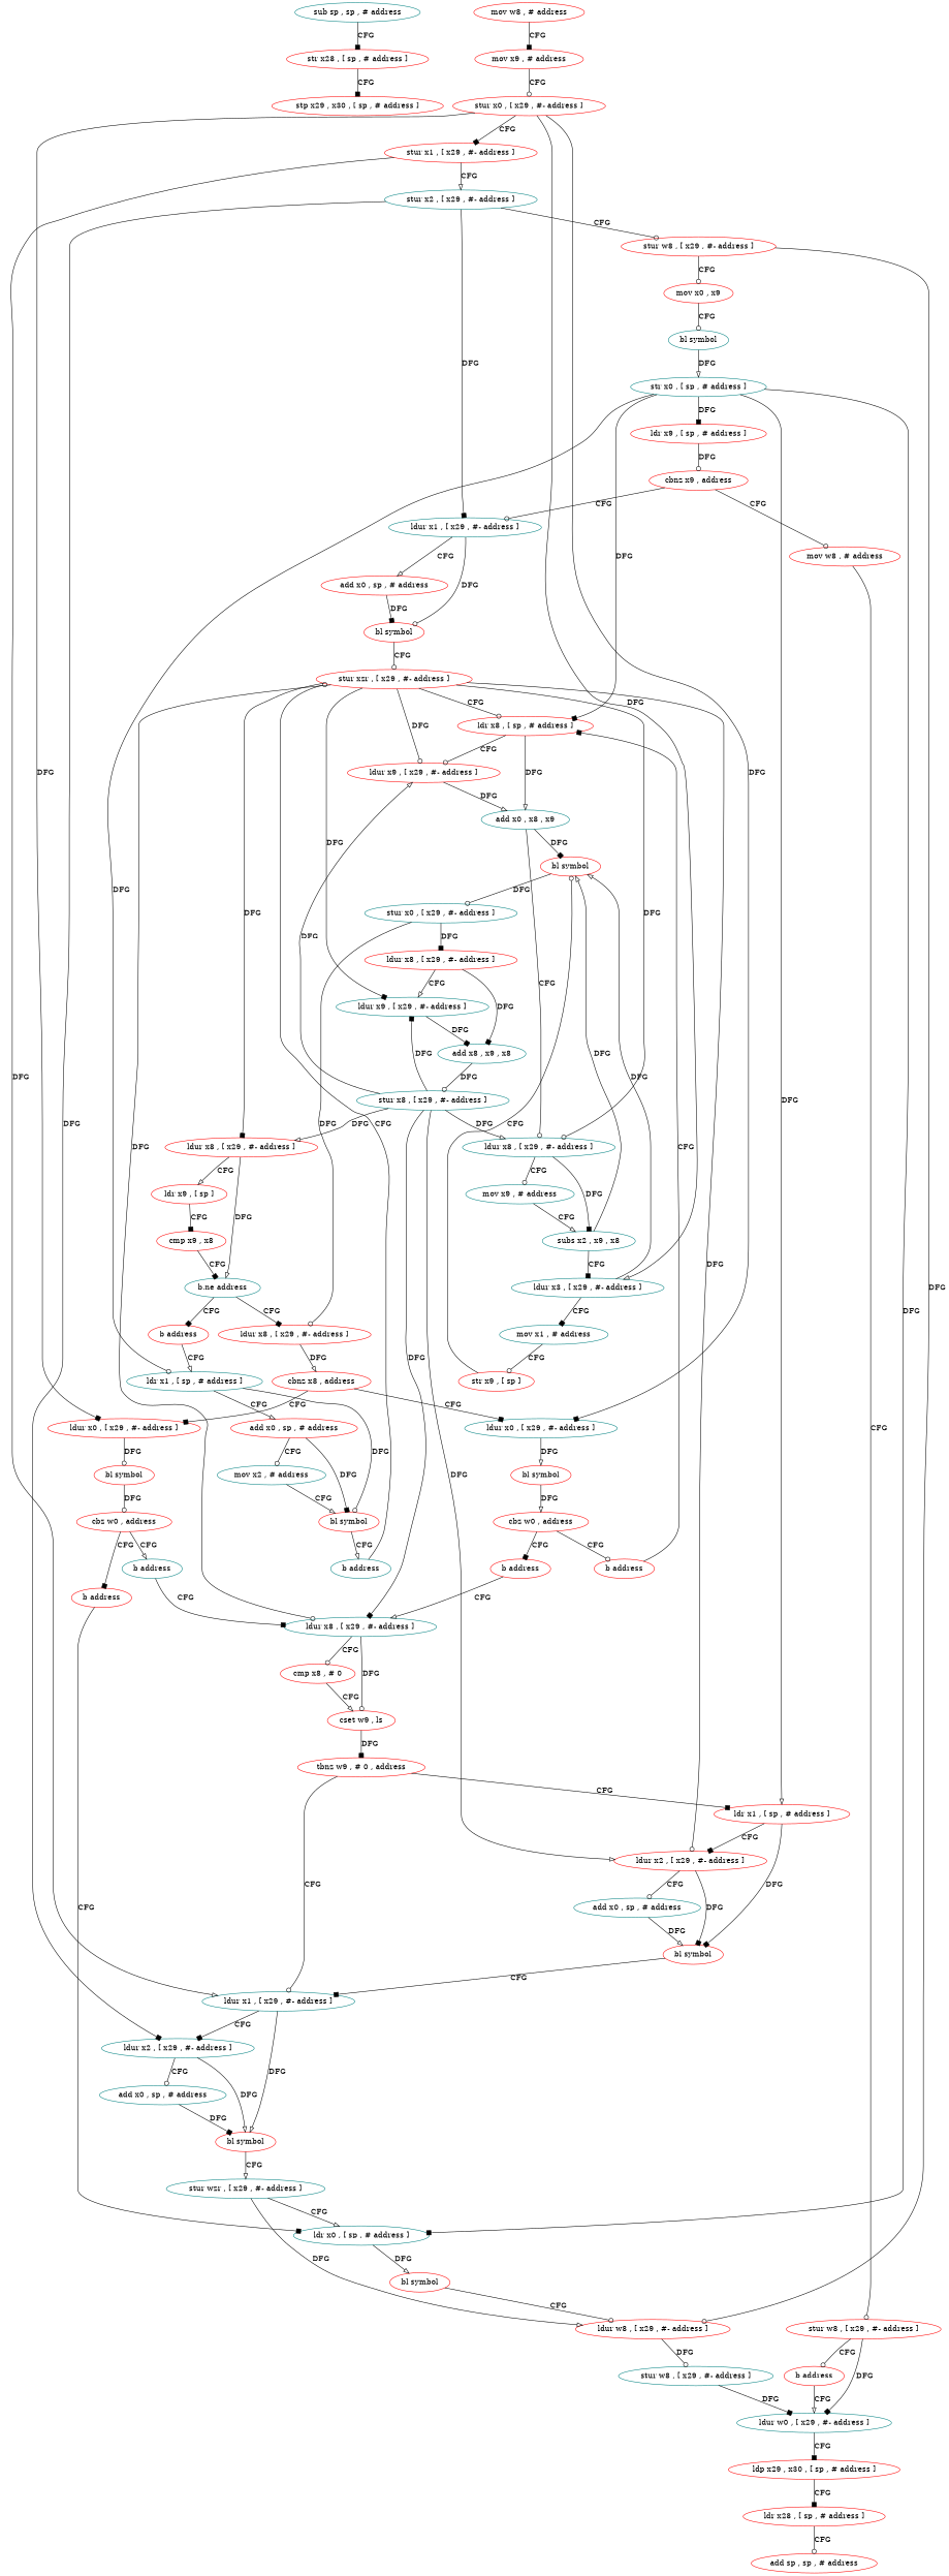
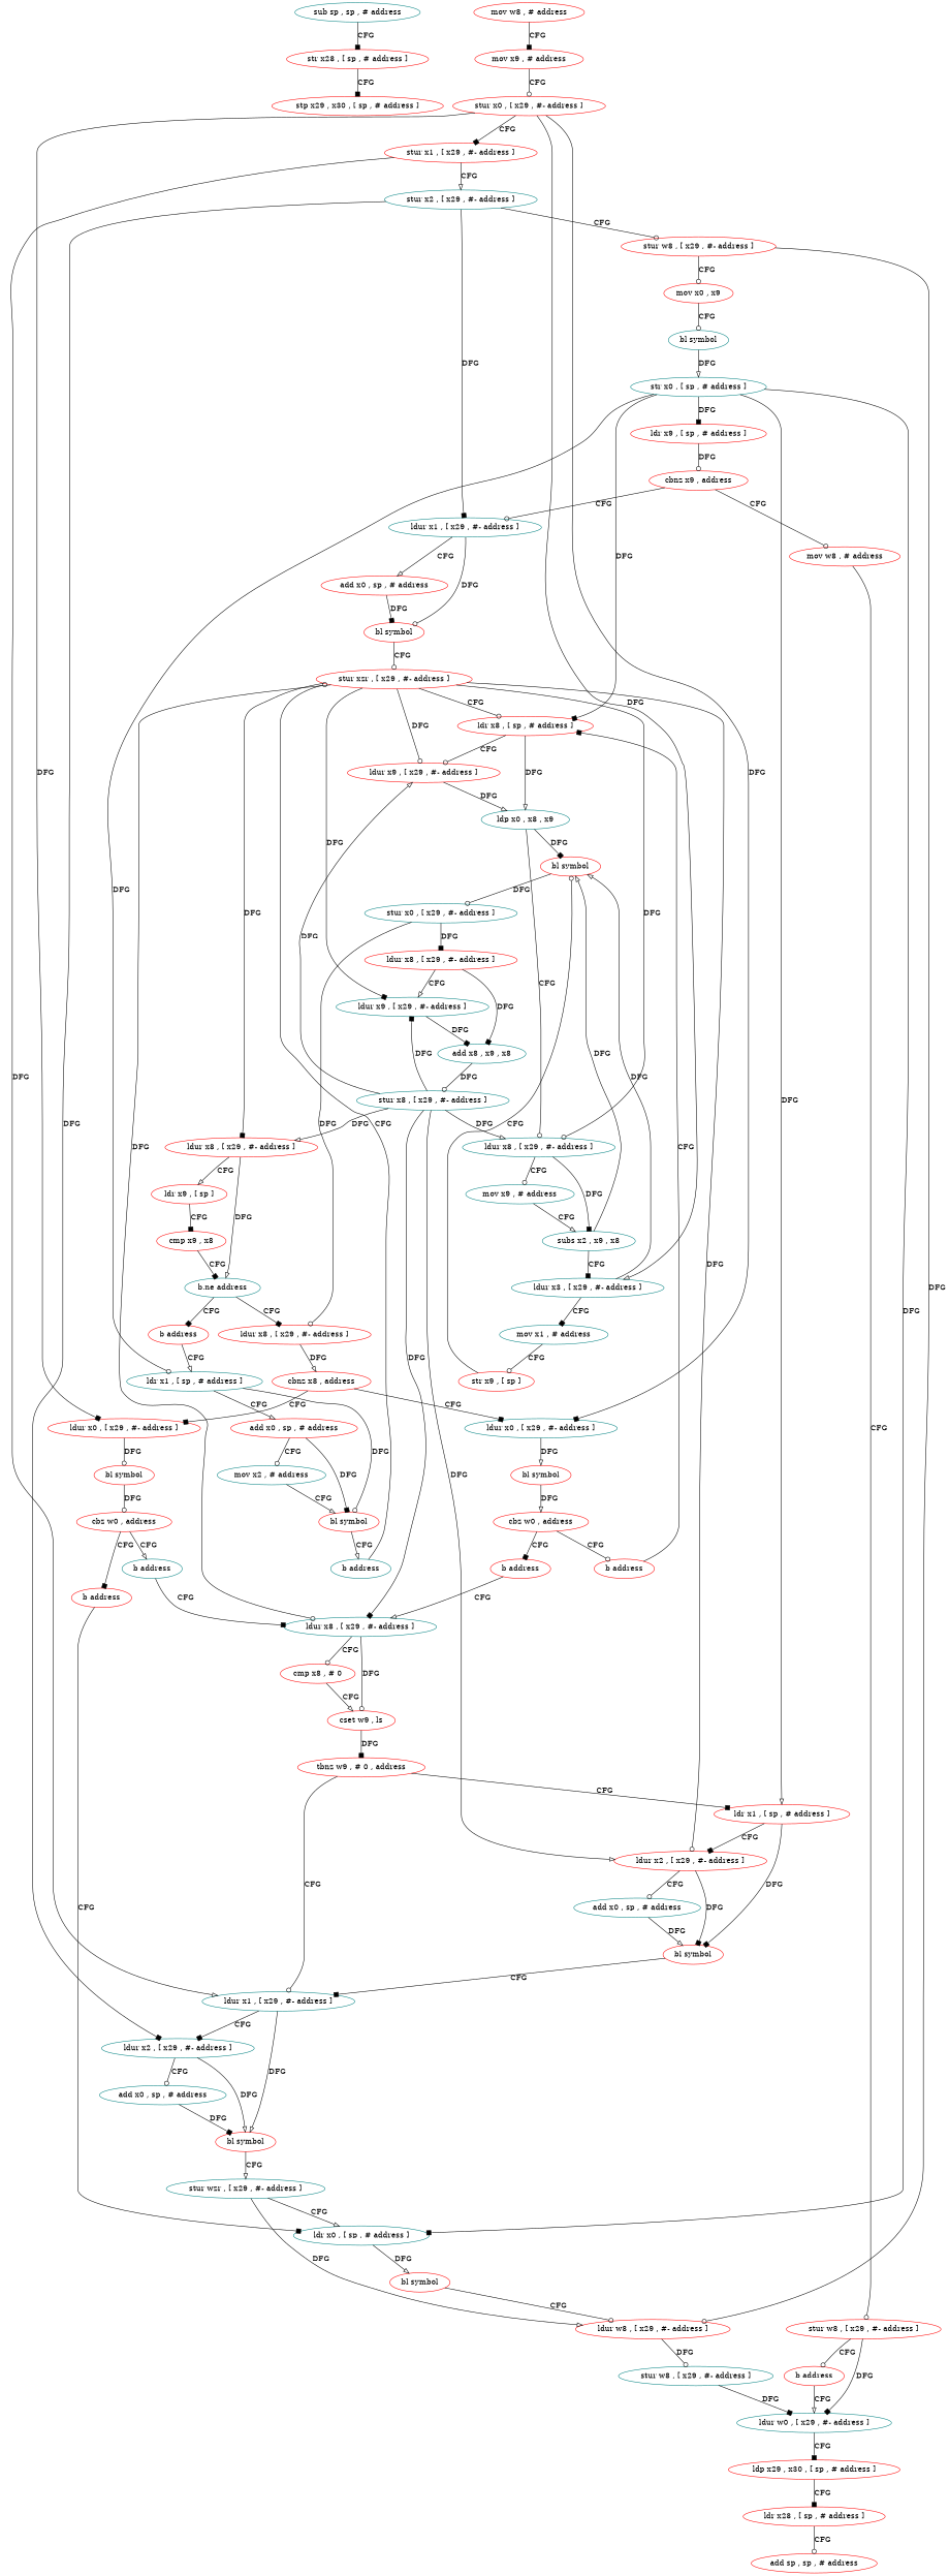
  digraph {
    fontname="DejaVu Serif"
    node [color=red fontname="DejaVu Serif"]
    edge [arrowhead=box fontname="DejaVu Serif"]
    n1 [color=teal label="sub sp , sp , # address"]
    n2 [label="str x28 , [ sp , # address ]"]
    n3 [label="stp x29 , x30 , [ sp , # address ]"]
    n4 [label="mov w8 , # address"]
    n5 [label="mov x9 , # address"]
    n6 [label="stur x0 , [ x29 , #- address ]"]
    n7 [label="stur x1 , [ x29 , #- address ]"]
    n8 [color=teal label="ldur x0 , [ x29 , #- address ]"]
    n9 [label="ldur x0 , [ x29 , #- address ]"]
    n10 [color=teal label="ldur x3 , [ x29 , #- address ]"]
    n11 [color=teal label="stur x2 , [ x29 , #- address ]"]
    n12 [color=teal label="ldur x1 , [ x29 , #- address ]"]
    n13 [label="bl symbol"]
    n14 [label="bl symbol"]
    n15 [label="bl symbol"]
    n16 [color=teal label="mov x1 , # address"]
    n17 [label="stur w8 , [ x29 , #- address ]"]
    n18 [color=teal label="ldur x1 , [ x29 , #- address ]"]
    n19 [color=teal label="ldur x2 , [ x29 , #- address ]"]
    n20 [label="bl symbol"]
    n21 [label="mov x0 , x9"]
    n22 [label="ldur w8 , [ x29 , #- address ]"]
    n23 [label="add x0 , sp , # address"]
    n24 [label="bl symbol"]
    n25 [color=teal label="add x0 , sp , # address"]
    n26 [color=teal label="bl symbol"]
    n27 [color=teal label="stur w8 , [ x29 , #- address ]"]
    n28 [color=teal label="str x0 , [ sp , # address ]"]
    n29 [label="ldr x9 , [ sp , # address ]"]
    n30 [color=teal label="ldr x1 , [ sp , # address ]"]
    n31 [label="ldr x8 , [ sp , # address ]"]
    n32 [color=teal label="ldr x0 , [ sp , # address ]"]
    n33 [label="ldr x1 , [ sp , # address ]"]
    n34 [label="cbnz x9 , address"]
    n35 [label="add x0 , sp , # address"]
    n36 [label="bl symbol"]
    n37 [label="ldur x9 , [ x29 , #- address ]"]
-   n38 [color=teal label="add x0 , x8 , x9"]
+   n38 [color=teal label="ldp x0 , x8 , x9"]
    n39 [label="bl symbol"]
    n40 [label="ldur x2 , [ x29 , #- address ]"]
    n41 [label="bl symbol"]
    n42 [label="mov w8 , # address"]
    n43 [label="stur w8 , [ x29 , #- address ]"]
    n44 [label="stur xzr , [ x29 , #- address ]"]
    n45 [label="b address"]
    n46 [color=teal label="ldur w0 , [ x29 , #- address ]"]
    n47 [color=teal label="ldur x8 , [ x29 , #- address ]"]
    n48 [color=teal label="ldur x8 , [ x29 , #- address ]"]
    n49 [color=teal label="ldur x9 , [ x29 , #- address ]"]
    n50 [label="ldur x8 , [ x29 , #- address ]"]
    n51 [label="cmp x8 , # 0"]
    n52 [label="cset w9 , ls"]
    n53 [color=teal label="mov x9 , # address"]
    n54 [color=teal label="subs x2 , x9 , x8"]
    n55 [color=teal label="add x8 , x9 , x8"]
    n56 [label="ldr x9 , [ sp ]"]
    n57 [color=teal label="b.ne address"]
    n58 [color=teal label="add x0 , sp , # address"]
    n59 [label="ldp x29 , x30 , [ sp , # address ]"]
    n60 [label="ldr x28 , [ sp , # address ]"]
    n61 [label="ldur x8 , [ x29 , #- address ]"]
    n62 [label="cbnz x8 , address"]
    n63 [label="cbz w0 , address"]
    n64 [label="cbz w0 , address"]
    n65 [label="b address"]
    n66 [color=teal label="mov x2 , # address"]
    n67 [color=teal label="b address"]
    n68 [label="add sp , sp , # address"]
    n69 [label="b address"]
    n70 [label="b address"]
    n71 [color=teal label="b address"]
    n72 [label="b address"]
    n73 [label="tbnz w9 , # 0 , address"]
    n74 [color=teal label="stur x0 , [ x29 , #- address ]"]
    n75 [label="str x9 , [ sp ]"]
    n76 [label="ldur x8 , [ x29 , #- address ]"]
    n77 [color=teal label="stur x8 , [ x29 , #- address ]"]
    n78 [label="cmp x9 , x8"]
    n79 [color=teal label="stur wzr , [ x29 , #- address ]"]
    n1 -> n2 [label=CFG]
    n2 -> n3 [label=CFG]
    n4 -> n5 [label=CFG]
    n5 -> n6 [arrowhead=odot label=CFG]
    n6 -> n7 [label=CFG]
    n6 -> n8 [label=DFG]
    n6 -> n9 [label=DFG]
    n6 -> n10 [arrowhead=onormal label=DFG]
    n7 -> n11 [arrowhead=onormal label=CFG]
    n7 -> n12 [arrowhead=onormal label=DFG]
    n8 -> n13 [arrowhead=onormal label=DFG]
    n9 -> n14 [arrowhead=odot label=DFG]
    n10 -> n15 [arrowhead=onormal label=DFG]
    n10 -> n16 [label=CFG]
    n11 -> n17 [arrowhead=odot label=CFG]
    n11 -> n18 [label=DFG]
    n11 -> n19 [label=DFG]
    n12 -> n19 [label=CFG]
    n12 -> n20 [arrowhead=onormal label=DFG]
    n13 -> n63 [arrowhead=onormal label=DFG]
    n14 -> n64 [arrowhead=odot label=DFG]
    n15 -> n74 [arrowhead=odot label=DFG]
    n16 -> n75 [arrowhead=odot label=CFG]
    n17 -> n21 [arrowhead=odot label=CFG]
    n17 -> n22 [arrowhead=odot label=DFG]
    n18 -> n23 [arrowhead=onormal label=CFG]
    n18 -> n24 [arrowhead=odot label=DFG]
    n19 -> n20 [arrowhead=onormal label=DFG]
    n19 -> n25 [arrowhead=odot label=CFG]
    n20 -> n79 [arrowhead=onormal label=CFG]
    n21 -> n26 [arrowhead=odot label=CFG]
    n22 -> n27 [arrowhead=odot label=DFG]
    n23 -> n24 [label=DFG]
    n24 -> n44 [arrowhead=odot label=CFG]
    n25 -> n20 [label=DFG]
    n26 -> n28 [arrowhead=onormal label=DFG]
    n27 -> n46 [label=DFG]
    n28 -> n29 [label=DFG]
    n28 -> n30 [arrowhead=odot label=DFG]
    n28 -> n31 [label=DFG]
    n28 -> n32 [label=DFG]
    n28 -> n33 [arrowhead=onormal label=DFG]
    n29 -> n34 [arrowhead=odot label=DFG]
    n30 -> n35 [arrowhead=onormal label=CFG]
    n30 -> n36 [arrowhead=odot label=DFG]
    n31 -> n37 [arrowhead=odot label=CFG]
    n31 -> n38 [arrowhead=onormal label=DFG]
    n32 -> n39 [arrowhead=onormal label=DFG]
    n33 -> n40 [label=CFG]
    n33 -> n41 [label=DFG]
    n34 -> n18 [arrowhead=odot label=CFG]
    n34 -> n42 [arrowhead=odot label=CFG]
    n35 -> n36 [label=DFG]
    n35 -> n66 [arrowhead=odot label=CFG]
    n36 -> n67 [arrowhead=onormal label=CFG]
    n37 -> n38 [arrowhead=onormal label=DFG]
    n38 -> n15 [label=DFG]
    n38 -> n48 [arrowhead=odot label=CFG]
    n39 -> n22 [arrowhead=odot label=CFG]
    n40 -> n41 [label=DFG]
    n40 -> n58 [arrowhead=odot label=CFG]
    n41 -> n12 [label=CFG]
    n42 -> n43 [arrowhead=odot label=CFG]
    n43 -> n45 [arrowhead=odot label=CFG]
    n43 -> n46 [label=DFG]
    n44 -> n31 [arrowhead=odot label=CFG]
    n44 -> n37 [arrowhead=odot label=DFG]
    n44 -> n40 [arrowhead=odot label=DFG]
    n44 -> n47 [arrowhead=odot label=DFG]
    n44 -> n48 [arrowhead=odot label=DFG]
    n44 -> n49 [label=DFG]
    n44 -> n50 [label=DFG]
    n45 -> n46 [arrowhead=onormal label=CFG]
    n46 -> n59 [label=CFG]
    n47 -> n51 [arrowhead=odot label=CFG]
    n47 -> n52 [arrowhead=odot label=DFG]
    n48 -> n53 [arrowhead=odot label=CFG]
    n48 -> n54 [label=DFG]
    n49 -> n55 [label=DFG]
    n50 -> n56 [arrowhead=onormal label=CFG]
    n50 -> n57 [arrowhead=onormal label=DFG]
    n51 -> n52 [arrowhead=onormal label=CFG]
    n52 -> n73 [label=DFG]
    n53 -> n54 [arrowhead=onormal label=CFG]
    n54 -> n10 [label=CFG]
    n54 -> n15 [arrowhead=onormal label=DFG]
    n55 -> n77 [arrowhead=odot label=DFG]
    n56 -> n78 [label=CFG]
    n57 -> n61 [label=CFG]
    n57 -> n65 [label=CFG]
    n58 -> n41 [arrowhead=onormal label=DFG]
    n59 -> n60 [label=CFG]
    n60 -> n68 [arrowhead=odot label=CFG]
    n61 -> n62 [arrowhead=onormal label=DFG]
    n62 -> n8 [label=CFG]
    n62 -> n9 [label=CFG]
    n63 -> n69 [arrowhead=odot label=CFG]
    n63 -> n70 [label=CFG]
    n64 -> n71 [arrowhead=onormal label=CFG]
    n64 -> n72 [label=CFG]
    n65 -> n30 [arrowhead=onormal label=CFG]
    n66 -> n36 [arrowhead=onormal label=CFG]
    n67 -> n44 [arrowhead=odot label=CFG]
    n69 -> n31 [label=CFG]
    n70 -> n47 [arrowhead=onormal label=CFG]
    n71 -> n47 [label=CFG]
    n72 -> n32 [label=CFG]
    n73 -> n12 [arrowhead=odot label=CFG]
    n73 -> n33 [label=CFG]
    n74 -> n61 [arrowhead=odot label=DFG]
    n74 -> n76 [label=DFG]
    n75 -> n15 [arrowhead=odot label=CFG]
    n76 -> n49 [arrowhead=onormal label=CFG]
    n76 -> n55 [label=DFG]
    n77 -> n37 [arrowhead=onormal label=DFG]
    n77 -> n40 [arrowhead=onormal label=DFG]
    n77 -> n47 [label=DFG]
    n77 -> n48 [arrowhead=onormal label=DFG]
    n77 -> n49 [label=DFG]
    n77 -> n50 [arrowhead=onormal label=DFG]
    n78 -> n57 [label=CFG]
    n79 -> n22 [arrowhead=onormal label=DFG]
    n79 -> n32 [arrowhead=onormal label=CFG]
  }
